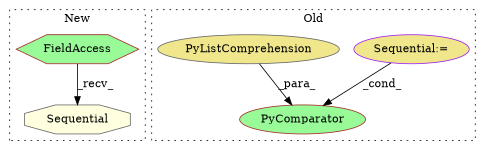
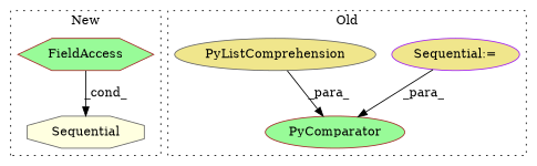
  digraph {
    node [color=gray40 fillcolor=palegreen shape=ellipse style=filled]
    n1 [a=32 fillcolor=lightyellow l="11,1" label=Sequential s="7564,7611" shape=octagon]
    n2 [a=22 color=brown l=8 label=FieldAccess s=7555 shape=hexagon]
    n3 [a=113 color=brown l=33 label=PyComparator s=7703]
    n4 [a=7 color=purple fillcolor=khaki l=1 label="Sequential:=" s=7476]
    n5 [a=109 fillcolor=khaki l=130 label=PyListComprehension s=7614]
    subgraph cluster_1 {
      label=New
      style=dotted
      n1
      n2
    }
    subgraph cluster_2 {
      label=Old
      style=dotted
      n3
      n4
      n5
    }
-   n2 -> n1 [label=_recv_]
-   n4 -> n3 [label=_cond_]
+   n2 -> n1 [label=_cond_]
+   n4 -> n3 [label=_para_]
    n5 -> n3 [label=_para_]
  }
